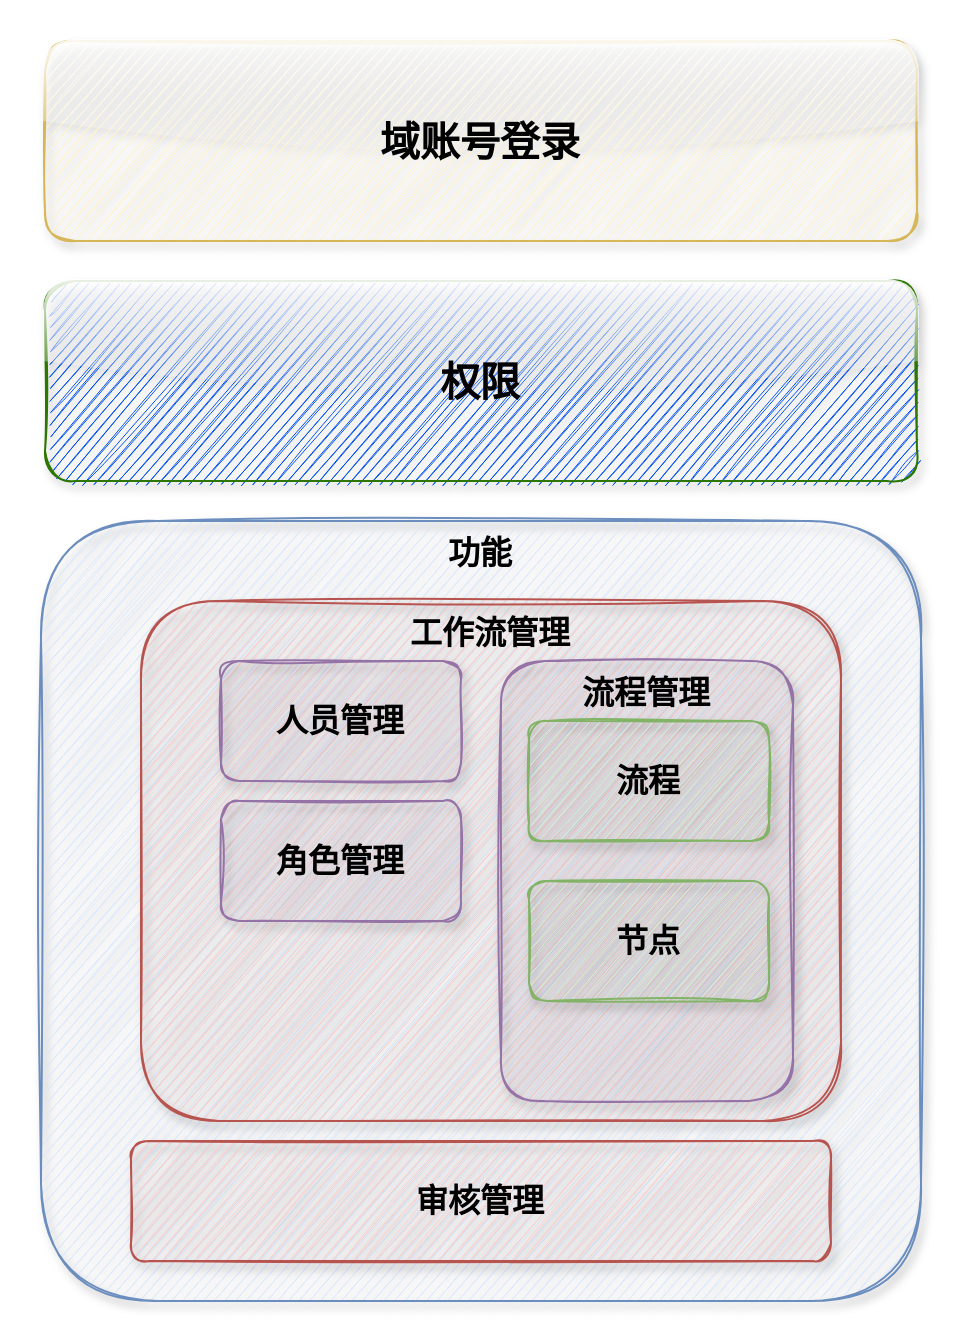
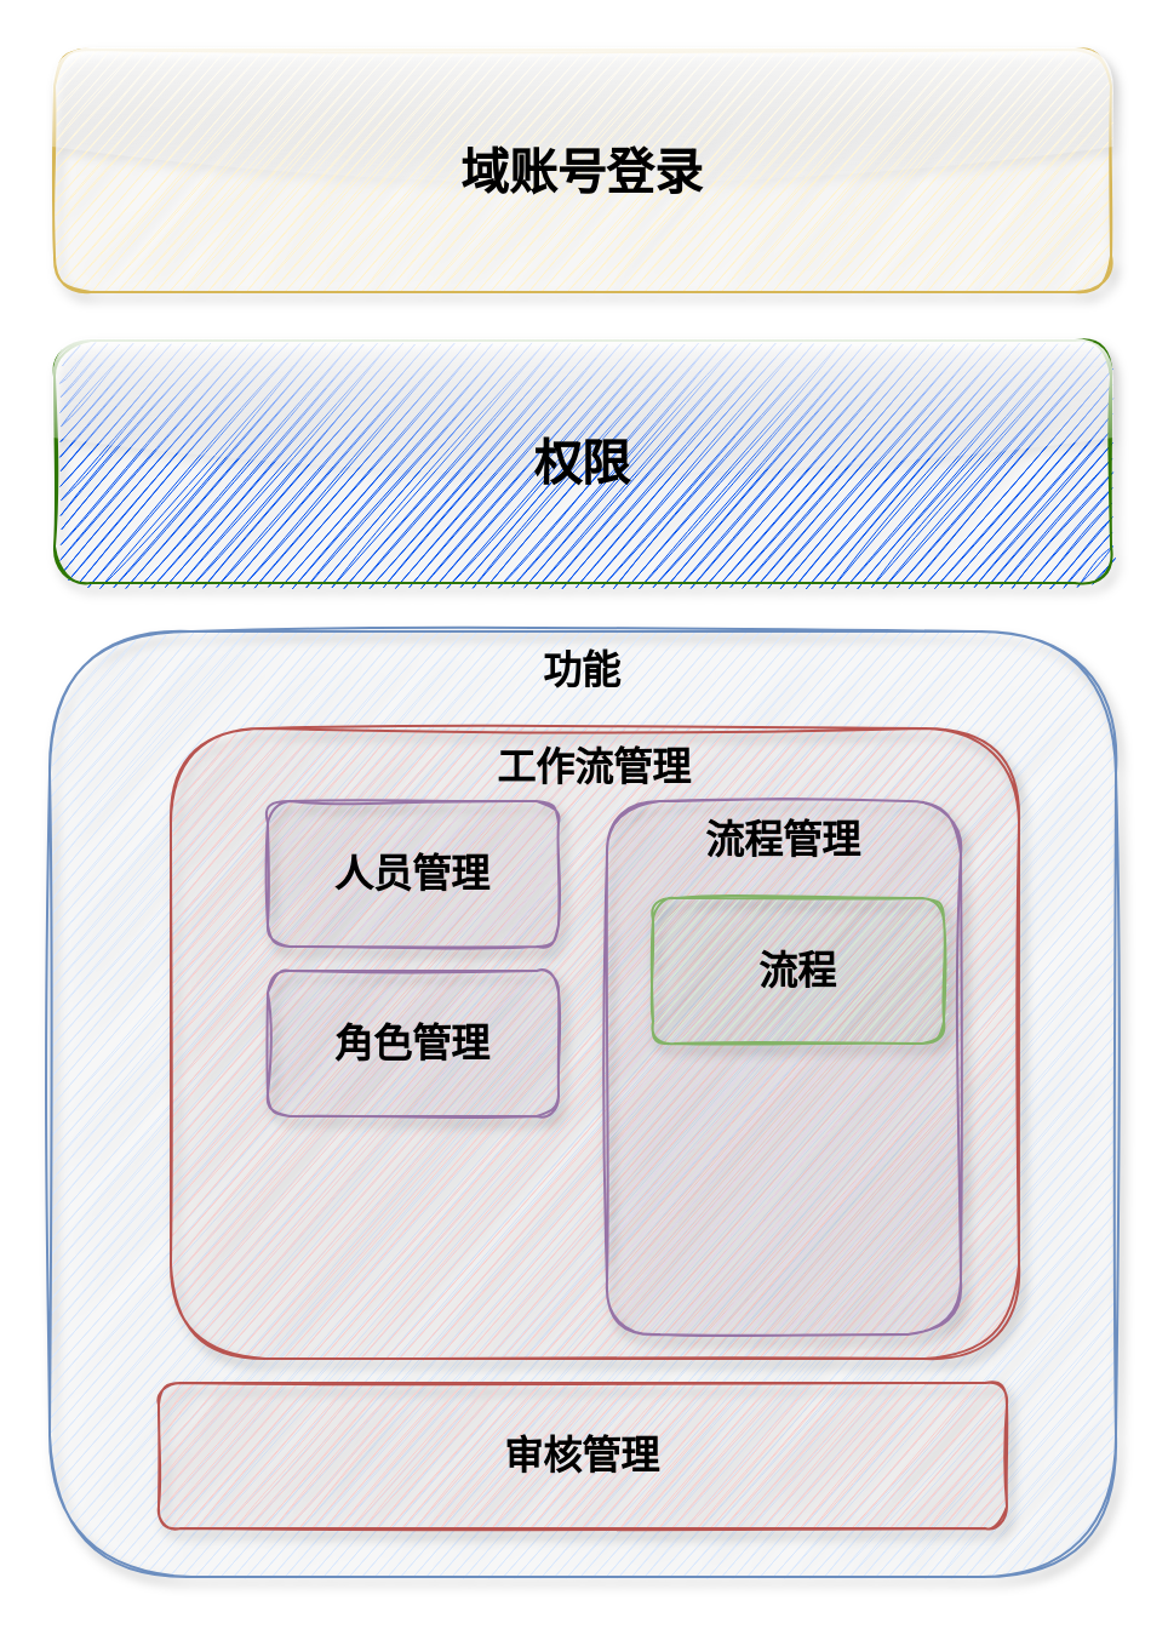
  <mxCell id="0" />
  <mxCell id="1" parent="0" />
  <mxCell id="2" value="功能" style="rounded=1;whiteSpace=wrap;html=1;shadow=1;glass=0;sketch=1;fillColor=#dae8fc;strokeColor=#6c8ebf;horizontal=1;verticalAlign=top;fontSize=16;fontStyle=1" vertex="1" parent="1"><mxGeometry x="20" y="260" width="440" height="390" as="geometry" /></mxCell>
  <mxCell id="3" value="域账号登录" style="rounded=1;whiteSpace=wrap;html=1;shadow=1;sketch=1;glass=1;fillColor=#fff2cc;strokeColor=#d6b656;fontSize=20;fontStyle=1" vertex="1" parent="1"><mxGeometry x="22" y="20" width="436" height="100" as="geometry" /></mxCell>
  <mxCell id="4" value="工作流管理" style="rounded=1;whiteSpace=wrap;html=1;shadow=1;glass=0;sketch=1;fillColor=#f8cecc;strokeColor=#b85450;verticalAlign=top;fontSize=16;fontStyle=1" vertex="1" parent="1"><mxGeometry x="70" y="300" width="350" height="260" as="geometry" /></mxCell>
  <mxCell id="5" value="审核管理" style="rounded=1;whiteSpace=wrap;html=1;shadow=1;glass=0;sketch=1;fillColor=#f8cecc;strokeColor=#b85450;fontSize=16;fontStyle=1" vertex="1" parent="1"><mxGeometry x="65" y="570" width="350" height="60" as="geometry" /></mxCell>
  <mxCell id="6" value="人员管理" style="rounded=1;whiteSpace=wrap;html=1;shadow=1;glass=0;sketch=1;fillColor=#e1d5e7;strokeColor=#9673a6;fontSize=16;fontStyle=1" vertex="1" parent="1"><mxGeometry x="110" y="330" width="120" height="60" as="geometry" /></mxCell>
  <mxCell id="7" value="流程管理" style="rounded=1;whiteSpace=wrap;html=1;shadow=1;glass=0;sketch=1;fillColor=#e1d5e7;strokeColor=#9673a6;verticalAlign=top;fontSize=16;fontStyle=1" vertex="1" parent="1"><mxGeometry x="250" y="330" width="146" height="220" as="geometry" /></mxCell>
  <mxCell id="8" value="角色管理" style="rounded=1;whiteSpace=wrap;html=1;shadow=1;glass=0;sketch=1;fillColor=#e1d5e7;strokeColor=#9673a6;fontSize=16;fontStyle=1" vertex="1" parent="1"><mxGeometry x="110" y="400" width="120" height="60" as="geometry" /></mxCell>
- <mxCell id="9" value="流程" style="rounded=1;whiteSpace=wrap;html=1;shadow=1;glass=0;sketch=1;fillColor=#d5e8d4;strokeColor=#82b366;fontSize=16;fontStyle=1" vertex="1" parent="1"><mxGeometry x="264" y="360" width="120" height="60" as="geometry" /></mxCell>
- <mxCell id="10" value="节点" style="rounded=1;whiteSpace=wrap;html=1;shadow=1;glass=0;sketch=1;fillColor=#d5e8d4;strokeColor=#82b366;fontSize=16;fontStyle=1" vertex="1" parent="1"><mxGeometry x="264" y="440" width="120" height="60" as="geometry" /></mxCell>
+ <mxCell id="9" value="流程" style="rounded=1;whiteSpace=wrap;html=1;shadow=1;glass=0;sketch=1;fillColor=#d5e8d4;strokeColor=#82b366;fontSize=16;fontStyle=1" vertex="1" parent="1"><mxGeometry x="269" y="370" width="120" height="60" as="geometry" /></mxCell>
  <mxCell id="11" value="&lt;font color=&quot;#000000&quot; style=&quot;font-size: 20px;&quot;&gt;权限&lt;/font&gt;" style="rounded=1;whiteSpace=wrap;html=1;shadow=1;sketch=1;glass=1;fillColor=#0050ef;strokeColor=#2D7600;fontColor=#ffffff;fontSize=20;fontStyle=1;" vertex="1" parent="1"><mxGeometry x="22" y="140" width="436" height="100" as="geometry" /></mxCell>
